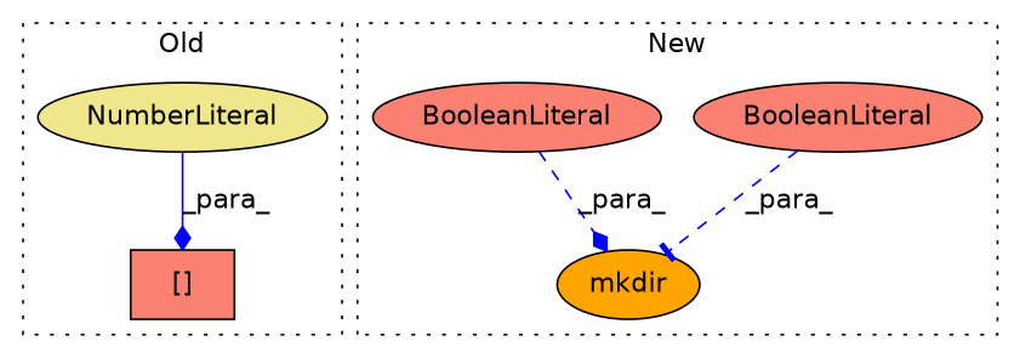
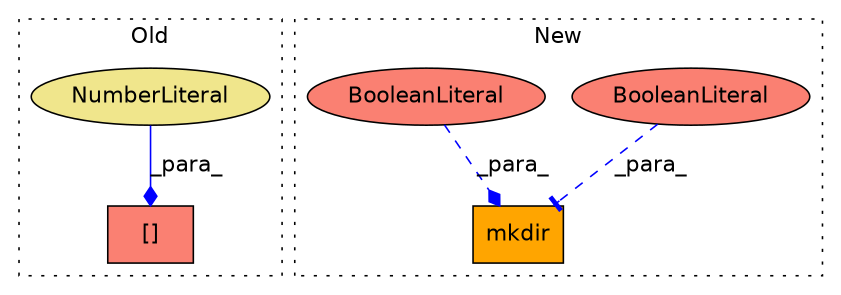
  digraph {
    fontname="DejaVu Sans"
    node [a=9 shape=ellipse style=filled fillcolor=salmon fontname="DejaVu Sans"]
    edge [color=blue style=dashed arrowhead=diamond fontname="DejaVu Sans"]
    n1 [a=2 l="20,1" label="[]" s="1393,1414" shape=box]
    n2 [a=34 l=1 label=NumberLiteral s=1413 fillcolor=khaki]
-   n3 [a=32 l="6,1" label=mkdir s="1437,1453" fillcolor=orange]
+   n3 [a=32 l="6,1" label=mkdir s="1437,1453" shape=box fillcolor=orange]
    n4 [l=4 label=BooleanLiteral s=1443]
    n5 [l=5 label=BooleanLiteral s=1448]
    subgraph cluster_1 {
      label=Old
      style=dotted
      n1
      n2
    }
    subgraph cluster_2 {
      label=New
      style=dotted
      n3
      n4
      n5
    }
    n2 -> n1 [label=_para_ style=solid]
    n4 -> n3 [label=_para_ arrowhead=tee]
    n5 -> n3 [label=_para_]
  }
